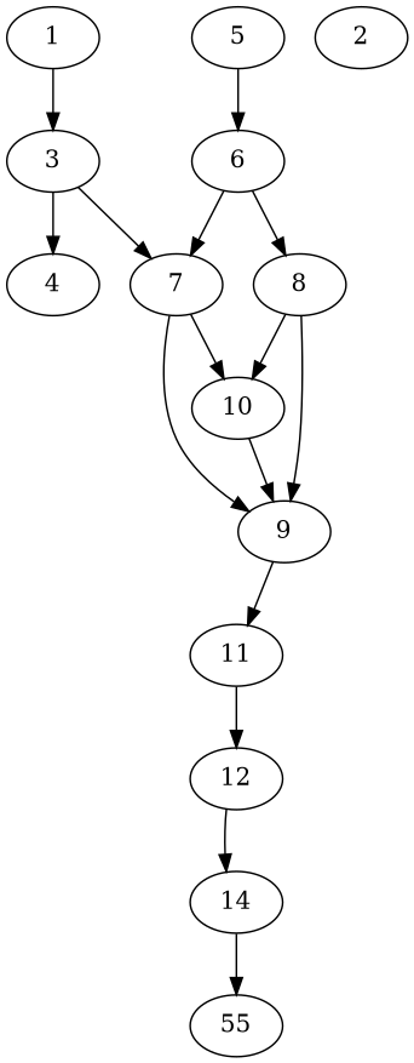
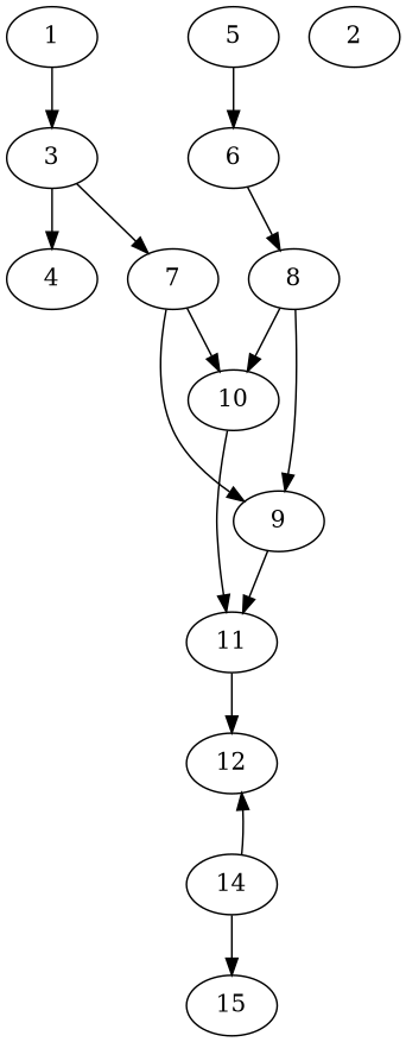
  digraph {
    node [alpha=0.19]
    1 [alpha=0.05 expect_size=33837056]
    3 [alpha=0.03 expect_size=32287744]
    4 [expect_size=24496128]
    7 [alpha=0.13 expect_size=42481664]
    5 [alpha=0.02 expect_size=28913664]
    6 [expect_size=41453568]
    2 [alpha=0.01 expect_size=18565120]
    8 [alpha=0.08 expect_size=32477184]
    9 [alpha=0.01 expect_size=48342016]
    10 [alpha=0.00 expect_size=20061184]
    11 [alpha=0.02 expect_size=34373632]
    12 [alpha=0.15 expect_size=46441472]
    14 [alpha=0.02 expect_size=6967296]
-   15 [expect_size=51647488 label=55]
+   15 [expect_size=51647488]
    1 -> 3
    3 -> 4
    3 -> 7
    7 -> 9
    7 -> 10
    5 -> 6
-   6 -> 7
    6 -> 8
    8 -> 9
    8 -> 10
    9 -> 11
-   10 -> 9
+   10 -> 11
    11 -> 12
-   12 -> 14
+   14 -> 12
    14 -> 15
  }
